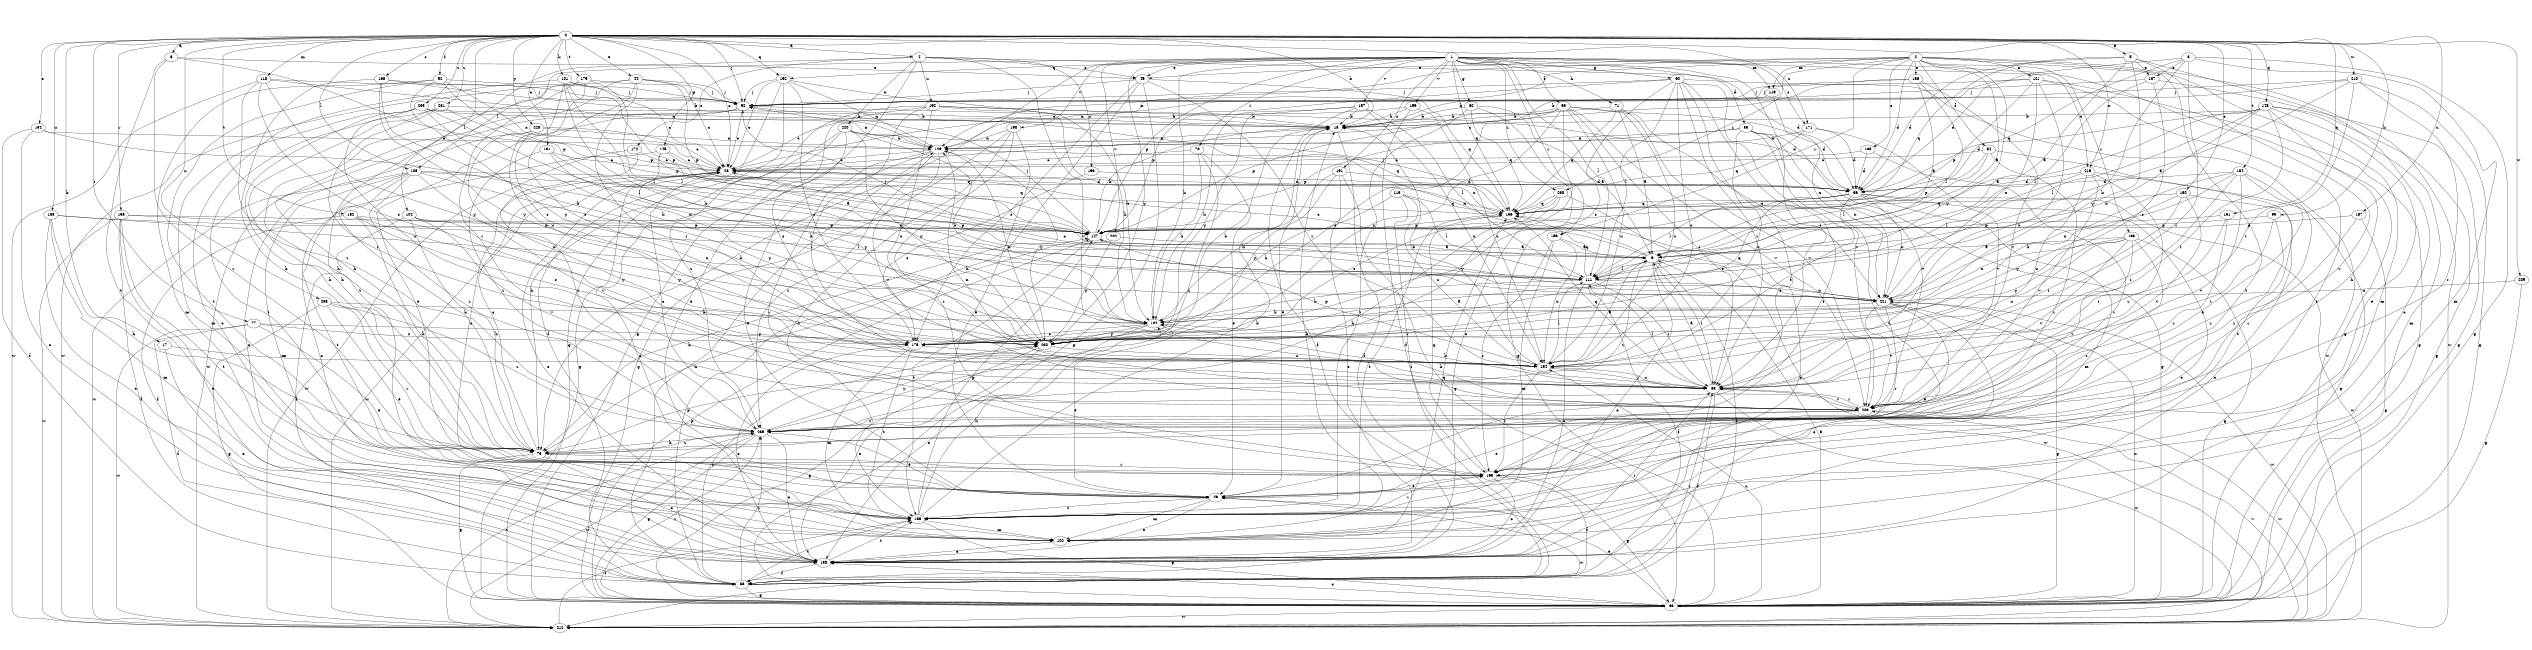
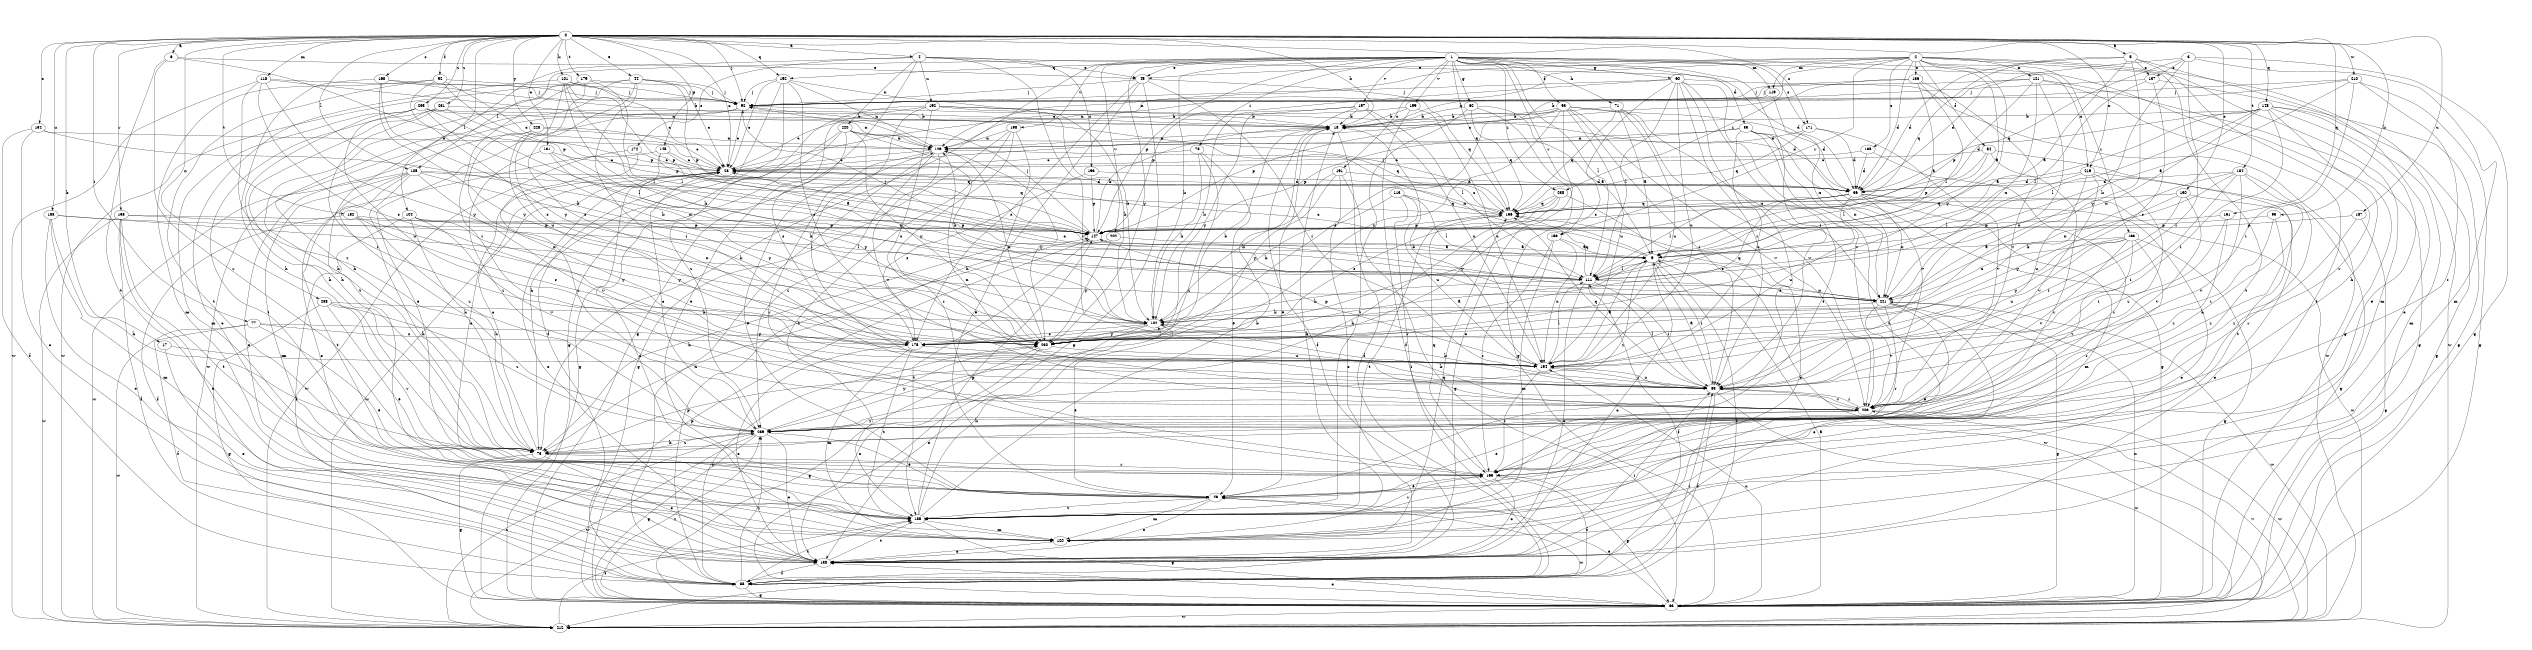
  strict digraph {
    0
    4
    5
    6
    17
    18
    28
    44
    52
    77
    92
    93
    101
    104
    105
    118
    130
    131
    134
    145
    148
    151
    152
    158
    168
    171
    179
    182
    184
    187
    188
-   209
    210
    n34 [label=288]
    219
    228
    231
    235
    45
    63
    36
    185
    174
    192
    193
    203
    220
    156
    230
    9
    137
    138
    165
    147
    194
    129
    55
    46
    212
    73
    83
    175
    120
    239
    102
    111
    113
    221
    1
    33
    53
    60
    62
    71
    78
    119
    159
    191
    197
    198
    199
    202
    238
    2
    54
    121
    135
    136
    163
    3
    0 -> 4 [label=a]
    0 -> 5 [label=a]
    0 -> 6 [label=a]
    0 -> 17 [label=b]
    0 -> 18 [label=b]
    0 -> 28 [label=c]
    0 -> 44 [label=e]
    0 -> 52 [label=f]
    0 -> 77 [label=i]
    0 -> 92 [label=j]
    0 -> 93 [label=k]
    0 -> 101 [label=k]
    0 -> 104 [label=l]
    0 -> 105 [label=l]
    0 -> 118 [label=m]
    0 -> 130 [label=o]
    0 -> 131 [label=o]
    0 -> 134 [label=o]
    0 -> 145 [label=p]
    0 -> 148 [label=q]
    0 -> 151 [label=q]
    0 -> 152 [label=q]
    0 -> 158 [label=r]
    0 -> 168 [label=s]
    0 -> 171 [label=s]
    0 -> 179 [label=t]
    0 -> 182 [label=t]
    0 -> 184 [label=t]
    0 -> 187 [label=u]
    0 -> 188 [label=u]
-   0 -> 209 [label=w]
    0 -> 210 [label=w]
    0 -> n34 [label=x]
    0 -> 219 [label=x]
    0 -> 228 [label=y]
    0 -> 231 [label=z]
    0 -> 235 [label=z]
    4 -> 45 [label=e]
    4 -> 63 [label=g]
    4 -> 36 [label=d]
    4 -> 185 [label=t]
    4 -> 174 [label=s]
    4 -> 192 [label=u]
    4 -> 193 [label=u]
    4 -> 203 [label=v]
    4 -> 220 [label=x]
    5 -> 36 [label=d]
    5 -> 156 [label=q]
    5 -> 230 [label=y]
    5 -> 9 [label=a]
    5 -> 137 [label=o]
    5 -> 138 [label=o]
    5 -> 165 [label=r]
    6 -> 45 [label=e]
    6 -> 185 [label=t]
    6 -> 165 [label=r]
    6 -> 147 [label=p]
    17 -> 138 [label=o]
    17 -> 194 [label=u]
    18 -> 129 [label=n]
    18 -> 55 [label=f]
    18 -> 46 [label=e]
    28 -> 36 [label=d]
    28 -> 138 [label=o]
    28 -> 212 [label=w]
    44 -> 28 [label=c]
    44 -> 92 [label=j]
    44 -> 147 [label=p]
    44 -> 212 [label=w]
    44 -> 73 [label=h]
    44 -> 83 [label=i]
    44 -> 175 [label=s]
    52 -> 28 [label=c]
    52 -> 92 [label=j]
    52 -> 185 [label=t]
    52 -> 230 [label=y]
    52 -> 147 [label=p]
    52 -> 120 [label=m]
    77 -> 230 [label=y]
    77 -> 55 [label=f]
    77 -> 46 [label=e]
    77 -> 212 [label=w]
    77 -> 175 [label=s]
    92 -> 18 [label=b]
    92 -> 28 [label=c]
    92 -> 46 [label=e]
    92 -> 212 [label=w]
    93 -> 147 [label=p]
    93 -> 83 [label=i]
    93 -> 239 [label=z]
    101 -> 28 [label=c]
    101 -> 92 [label=j]
    101 -> 138 [label=o]
    101 -> 147 [label=p]
    101 -> 194 [label=u]
    101 -> 102 [label=k]
    101 -> 111 [label=l]
    104 -> 203 [label=v]
    104 -> 230 [label=y]
    104 -> 147 [label=p]
    104 -> 55 [label=f]
    104 -> 73 [label=h]
    105 -> 36 [label=d]
    105 -> 185 [label=t]
    105 -> 203 [label=v]
    105 -> 156 [label=q]
    105 -> 230 [label=y]
    105 -> 212 [label=w]
    105 -> 73 [label=h]
    105 -> 120 [label=m]
    105 -> 239 [label=z]
    118 -> 92 [label=j]
    118 -> 230 [label=y]
    118 -> 129 [label=n]
    118 -> 212 [label=w]
    118 -> 175 [label=s]
    118 -> 239 [label=z]
    130 -> 203 [label=v]
    130 -> 156 [label=q]
    130 -> 230 [label=y]
    130 -> 138 [label=o]
    130 -> 83 [label=i]
    131 -> 28 [label=c]
    131 -> 239 [label=z]
    131 -> 102 [label=k]
    131 -> 221 [label=x]
    134 -> 138 [label=o]
    134 -> 129 [label=n]
    134 -> 55 [label=f]
    134 -> 221 [label=x]
    145 -> 28 [label=c]
    145 -> 156 [label=q]
    145 -> 230 [label=y]
    145 -> 9 [label=a]
    145 -> 138 [label=o]
    148 -> 18 [label=b]
    148 -> 63 [label=g]
    148 -> 36 [label=d]
    148 -> 9 [label=a]
    148 -> 46 [label=e]
    148 -> 73 [label=h]
    148 -> 83 [label=i]
    148 -> 120 [label=m]
    148 -> 111 [label=l]
    148 -> 221 [label=x]
    151 -> 147 [label=p]
    151 -> 83 [label=i]
    151 -> 239 [label=z]
    152 -> 28 [label=c]
    152 -> 92 [label=j]
    152 -> 63 [label=g]
    152 -> 129 [label=n]
    152 -> 55 [label=f]
    152 -> 175 [label=s]
    152 -> 102 [label=k]
    158 -> 185 [label=t]
    158 -> 138 [label=o]
    158 -> 147 [label=p]
    158 -> 55 [label=f]
    158 -> 212 [label=w]
    158 -> 111 [label=l]
    168 -> 18 [label=b]
    168 -> 92 [label=j]
    168 -> 230 [label=y]
    168 -> 73 [label=h]
    168 -> 102 [label=k]
    171 -> 36 [label=d]
    171 -> 203 [label=v]
    171 -> 156 [label=q]
    171 -> 129 [label=n]
    179 -> 92 [label=j]
    179 -> 73 [label=h]
    179 -> 83 [label=i]
    179 -> 175 [label=s]
    179 -> 111 [label=l]
    182 -> 230 [label=y]
    182 -> 147 [label=p]
    182 -> 55 [label=f]
    182 -> 73 [label=h]
    182 -> 175 [label=s]
    184 -> 36 [label=d]
    184 -> 203 [label=v]
    184 -> 165 [label=r]
-   184 -> 73 [label=e]
+   184 -> 73 [label=h]
    184 -> 83 [label=i]
    184 -> 102 [label=k]
    184 -> 221 [label=x]
    187 -> 63 [label=g]
    187 -> 147 [label=p]
    187 -> 239 [label=z]
    188 -> 138 [label=o]
    188 -> 147 [label=p]
    188 -> 73 [label=h]
    188 -> 120 [label=m]
    188 -> 221 [label=x]
-   209 -> 63 [label=g]
-   209 -> 221 [label=x]
    210 -> 18 [label=b]
    210 -> 92 [label=j]
    210 -> 63 [label=g]
    210 -> 9 [label=a]
    210 -> 165 [label=r]
    210 -> 83 [label=i]
    n34 -> 63 [label=g]
    n34 -> 165 [label=r]
    n34 -> 46 [label=e]
    n34 -> 239 [label=z]
    n34 -> 102 [label=k]
    219 -> 63 [label=g]
    219 -> 36 [label=d]
    219 -> 203 [label=v]
    219 -> 194 [label=u]
    219 -> 239 [label=z]
    219 -> 111 [label=l]
    228 -> 28 [label=c]
    228 -> 138 [label=o]
    228 -> 194 [label=u]
    228 -> 129 [label=n]
    231 -> 18 [label=b]
    231 -> 185 [label=t]
    231 -> 147 [label=p]
    231 -> 73 [label=h]
    231 -> 83 [label=i]
    235 -> 18 [label=b]
    235 -> 194 [label=u]
    235 -> 129 [label=n]
    235 -> 73 [label=h]
    235 -> 120 [label=m]
    235 -> 102 [label=k]
    235 -> 111 [label=l]
    45 -> 92 [label=j]
    45 -> 63 [label=g]
    45 -> 156 [label=q]
    45 -> 73 [label=h]
    45 -> 83 [label=i]
    45 -> 175 [label=s]
    63 -> 9 [label=a]
    63 -> 138 [label=o]
    63 -> 147 [label=p]
    63 -> 194 [label=u]
    63 -> 46 [label=e]
    63 -> 212 [label=w]
    63 -> 239 [label=z]
    63 -> 221 [label=x]
    36 -> 156 [label=q]
    36 -> 138 [label=o]
-   36 -> 194 [label=f]
+   36 -> 194 [label=u]
    36 -> 212 [label=w]
    36 -> 175 [label=s]
    36 -> 120 [label=m]
    36 -> 111 [label=l]
    36 -> 221 [label=x]
    185 -> 18 [label=b]
    185 -> 63 [label=g]
    185 -> 165 [label=r]
    185 -> 147 [label=p]
    185 -> 120 [label=m]
    185 -> 102 [label=k]
    174 -> 28 [label=c]
    174 -> 212 [label=w]
    174 -> 239 [label=z]
    192 -> 18 [label=b]
    192 -> 36 [label=d]
    192 -> 194 [label=u]
    192 -> 46 [label=e]
    192 -> 83 [label=i]
    192 -> 239 [label=z]
    192 -> 102 [label=k]
    193 -> 36 [label=d]
+   193 -> 147 [label=p]
    193 -> 175 [label=s]
    203 -> 129 [label=n]
    203 -> 46 [label=e]
    203 -> 212 [label=w]
    203 -> 83 [label=i]
    203 -> 239 [label=z]
    203 -> 102 [label=k]
    220 -> 63 [label=g]
    220 -> 156 [label=q]
    220 -> 230 [label=y]
    220 -> 129 [label=n]
    220 -> 73 [label=h]
    220 -> 175 [label=s]
    220 -> 102 [label=k]
    156 -> 28 [label=c]
    156 -> 92 [label=j]
    156 -> 185 [label=t]
    156 -> 147 [label=p]
    230 -> 18 [label=b]
    230 -> 63 [label=g]
    230 -> 138 [label=o]
    230 -> 194 [label=u]
    230 -> 129 [label=n]
    9 -> 28 [label=c]
    9 -> 92 [label=j]
    9 -> 138 [label=o]
    9 -> 129 [label=n]
    9 -> 55 [label=f]
    9 -> 212 [label=w]
    9 -> 83 [label=i]
    9 -> 239 [label=z]
    9 -> 111 [label=l]
    137 -> 92 [label=j]
    137 -> 63 [label=g]
    137 -> 175 [label=s]
    137 -> 111 [label=l]
    138 -> 185 [label=t]
    138 -> 55 [label=f]
    138 -> 83 [label=i]
    165 -> 28 [label=c]
    165 -> 63 [label=g]
    165 -> 156 [label=q]
    165 -> 138 [label=o]
    165 -> 55 [label=f]
    165 -> 46 [label=e]
    147 -> 18 [label=b]
    147 -> 92 [label=j]
    147 -> 185 [label=t]
    147 -> 9 [label=a]
    194 -> 18 [label=b]
    194 -> 9 [label=a]
    194 -> 165 [label=r]
    194 -> 147 [label=p]
    194 -> 83 [label=i]
    194 -> 111 [label=l]
    129 -> 28 [label=c]
    129 -> 203 [label=v]
    129 -> 230 [label=y]
    129 -> 165 [label=r]
    129 -> 46 [label=e]
    129 -> 239 [label=z]
    55 -> 63 [label=g]
    55 -> 185 [label=t]
    55 -> 230 [label=y]
    55 -> 147 [label=p]
    55 -> 129 [label=n]
    55 -> 83 [label=i]
    55 -> 239 [label=z]
    46 -> 185 [label=t]
    46 -> 138 [label=o]
    46 -> 212 [label=w]
    46 -> 120 [label=m]
    212 -> 185 [label=t]
    212 -> 203 [label=v]
    212 -> 239 [label=z]
    73 -> 28 [label=c]
    73 -> 63 [label=g]
    73 -> 138 [label=o]
    73 -> 165 [label=r]
    73 -> 239 [label=z]
    83 -> 203 [label=v]
    83 -> 156 [label=q]
    83 -> 9 [label=a]
    83 -> 194 [label=u]
    83 -> 55 [label=f]
    83 -> 212 [label=w]
    83 -> 102 [label=k]
    83 -> 111 [label=l]
    175 -> 185 [label=t]
    175 -> 9 [label=a]
    175 -> 138 [label=o]
    175 -> 83 [label=i]
    175 -> 120 [label=m]
    120 -> 18 [label=b]
    120 -> 28 [label=c]
    120 -> 156 [label=q]
    120 -> 138 [label=o]
    239 -> 28 [label=c]
    239 -> 63 [label=g]
    239 -> 230 [label=y]
    239 -> 138 [label=o]
    239 -> 46 [label=e]
    239 -> 212 [label=w]
    239 -> 73 [label=h]
    102 -> 230 [label=y]
    102 -> 138 [label=o]
    102 -> 46 [label=e]
    102 -> 175 [label=s]
    111 -> 156 [label=q]
    111 -> 138 [label=o]
    111 -> 55 [label=f]
    111 -> 83 [label=i]
    111 -> 102 [label=k]
    111 -> 221 [label=x]
    113 -> 156 [label=q]
    113 -> 165 [label=r]
    113 -> 194 [label=u]
    113 -> 102 [label=k]
    113 -> 111 [label=l]
    221 -> 28 [label=c]
    221 -> 63 [label=g]
    221 -> 203 [label=v]
    221 -> 156 [label=q]
    221 -> 138 [label=o]
    221 -> 165 [label=r]
    221 -> 46 [label=e]
    221 -> 212 [label=w]
    221 -> 102 [label=k]
    1 -> 105 [label=l]
    1 -> 152 [label=q]
    1 -> 171 [label=s]
    1 -> 219 [label=x]
    1 -> 45 [label=e]
    1 -> 63 [label=g]
    1 -> 156 [label=q]
    1 -> 230 [label=y]
    1 -> 147 [label=p]
    1 -> 73 [label=h]
    1 -> 83 [label=i]
    1 -> 102 [label=k]
    1 -> 111 [label=l]
    1 -> 33 [label=d]
    1 -> 53 [label=f]
    1 -> 60 [label=g]
    1 -> 62 [label=g]
    1 -> 71 [label=h]
    1 -> 78 [label=i]
    1 -> 119 [label=m]
    1 -> 159 [label=r]
    1 -> 191 [label=u]
    1 -> 197 [label=v]
    1 -> 198 [label=v]
    1 -> 199 [label=v]
    1 -> 202 [label=v]
    1 -> 238 [label=z]
    33 -> 63 [label=g]
    33 -> 185 [label=t]
    33 -> 203 [label=v]
    33 -> 147 [label=p]
    33 -> 194 [label=u]
    33 -> 129 [label=n]
    33 -> 221 [label=x]
    53 -> 18 [label=b]
    53 -> 36 [label=d]
    53 -> 203 [label=v]
    53 -> 230 [label=y]
    53 -> 138 [label=o]
    53 -> 147 [label=p]
    53 -> 194 [label=u]
    53 -> 83 [label=i]
    53 -> 175 [label=s]
    53 -> 221 [label=x]
    60 -> 92 [label=j]
    60 -> 185 [label=t]
    60 -> 203 [label=v]
    60 -> 147 [label=p]
    60 -> 194 [label=u]
    60 -> 46 [label=e]
    60 -> 212 [label=w]
    60 -> 83 [label=i]
    60 -> 175 [label=s]
    60 -> 111 [label=l]
    62 -> 18 [label=b]
    62 -> 63 [label=g]
    62 -> 185 [label=t]
    62 -> 156 [label=q]
    62 -> 9 [label=a]
    71 -> 18 [label=b]
    71 -> 203 [label=v]
    71 -> 156 [label=q]
    71 -> 9 [label=a]
    71 -> 194 [label=u]
    78 -> 28 [label=c]
    78 -> 46 [label=e]
    78 -> 239 [label=z]
    78 -> 102 [label=k]
    119 -> 18 [label=b]
    119 -> 221 [label=x]
    159 -> 9 [label=a]
    159 -> 165 [label=r]
    159 -> 194 [label=u]
    159 -> 120 [label=m]
    191 -> 63 [label=g]
    191 -> 36 [label=d]
    191 -> 230 [label=y]
    191 -> 138 [label=o]
    191 -> 102 [label=k]
    197 -> 18 [label=b]
    197 -> 230 [label=y]
    197 -> 194 [label=u]
    197 -> 55 [label=f]
    197 -> 102 [label=k]
    197 -> 111 [label=l]
    198 -> 63 [label=g]
    198 -> 185 [label=t]
    198 -> 165 [label=r]
    198 -> 129 [label=n]
    198 -> 46 [label=e]
    199 -> 18 [label=b]
    199 -> 28 [label=c]
    199 -> 194 [label=u]
    199 -> 55 [label=f]
    202 -> 230 [label=y]
    202 -> 9 [label=a]
    202 -> 73 [label=h]
    238 -> 156 [label=q]
    238 -> 230 [label=y]
    238 -> 138 [label=o]
    238 -> 73 [label=h]
    238 -> 175 [label=s]
    2 -> 28 [label=c]
    2 -> 45 [label=e]
    2 -> 36 [label=d]
    2 -> 185 [label=t]
    2 -> 230 [label=y]
    2 -> 9 [label=a]
    2 -> 129 [label=n]
    2 -> 212 [label=w]
    2 -> 120 [label=m]
    2 -> 119 [label=m]
    2 -> 159 [label=r]
    2 -> 238 [label=z]
    2 -> 54 [label=f]
    2 -> 121 [label=n]
    2 -> 135 [label=o]
    2 -> 136 [label=o]
    2 -> 163 [label=r]
    54 -> 28 [label=c]
    54 -> 185 [label=t]
    54 -> 165 [label=r]
    54 -> 147 [label=p]
    54 -> 111 [label=l]
    121 -> 92 [label=j]
    121 -> 63 [label=g]
    121 -> 185 [label=t]
    121 -> 147 [label=p]
    121 -> 194 [label=u]
    121 -> 129 [label=n]
    121 -> 221 [label=x]
    135 -> 28 [label=c]
    135 -> 36 [label=d]
    135 -> 165 [label=r]
    136 -> 28 [label=c]
    136 -> 92 [label=j]
    136 -> 203 [label=v]
    136 -> 9 [label=a]
    136 -> 111 [label=l]
    163 -> 63 [label=g]
    163 -> 203 [label=v]
    163 -> 230 [label=y]
    163 -> 9 [label=a]
    163 -> 165 [label=r]
    163 -> 194 [label=u]
    163 -> 239 [label=z]
    163 -> 221 [label=x]
    3 -> 63 [label=g]
    3 -> 36 [label=d]
    3 -> 156 [label=q]
    3 -> 137 [label=o]
    3 -> 83 [label=i]
    3 -> 120 [label=m]
    3 -> 102 [label=k]
  }
